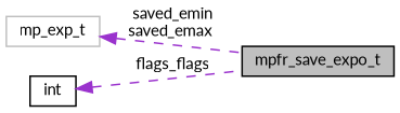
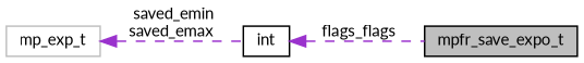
  digraph {
    fontname=Lato
    rankdir=LR
    node [color=black fillcolor=white fontname=Lato fontsize=10 shape=record style=filled]
    edge [color=darkorchid3 dir=back fontname=Lato fontsize=10 labelfontname=Helvetica labelfontsize=10 style=dashed]
    n1 [fillcolor=grey75 fontcolor=black height=0.2 label=mpfr_save_expo_t width=0.4]
    n2 [color=grey75 height=0.2 label=mp_exp_t width=0.4]
    n3 [height=0.2 label=int width=0.4]
-   n2 -> n1 [label=" saved_emin\nsaved_emax"]
+   n2 -> n3 [label=" saved_emin\nsaved_emax"]
    n3 -> n1 [label=" flags_flags"]
  }
